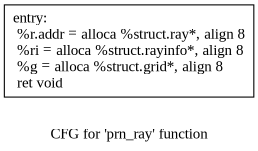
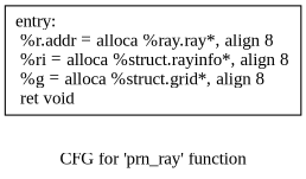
  digraph {
    label="CFG for 'prn_ray' function"
    fontname="Liberation Serif"
-   n1 [label="{entry:\l  %r.addr = alloca %struct.ray*, align 8\l  %ri = alloca %struct.rayinfo*, align 8\l  %g = alloca %struct.grid*, align 8\l  ret void\l}" shape=record fontname="Liberation Serif"]
+   n1 [label="{entry:\l  %r.addr = alloca %ray.ray*, align 8\l  %ri = alloca %struct.rayinfo*, align 8\l  %g = alloca %struct.grid*, align 8\l  ret void\l}" shape=record fontname="Liberation Serif"]
  }
